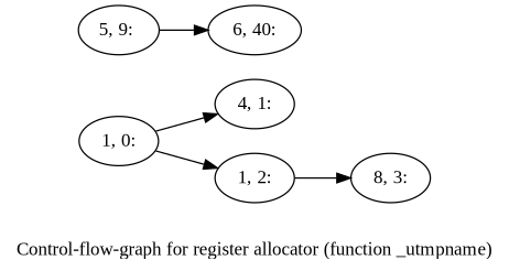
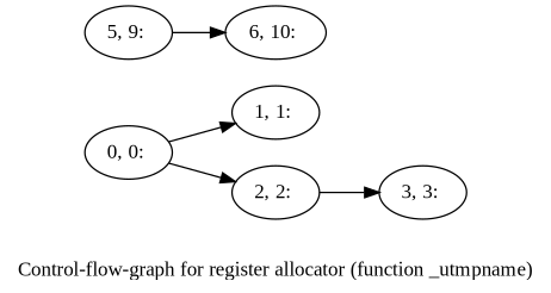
  digraph {
    fontname="Liberation Serif"
    label="Control-flow-graph for register allocator (function _utmpname)"
    rankdir=LR
    node [fontname="Liberation Serif"]
    edge [fontname="Liberation Serif"]
-   n1 [label="1, 0:"]
-   n2 [label="4, 1:"]
-   n3 [label="1, 2:"]
-   n4 [label="8, 3:"]
+   n1 [label="0, 0: "]
+   n2 [label="1, 1: "]
+   n3 [label="2, 2: "]
+   n4 [label="3, 3: "]
    n5 [label="5, 9: "]
-   n6 [label="6, 40:"]
+   n6 [label="6, 10: "]
    n1 -> n2
    n1 -> n3
    n3 -> n4
    n5 -> n6
  }
